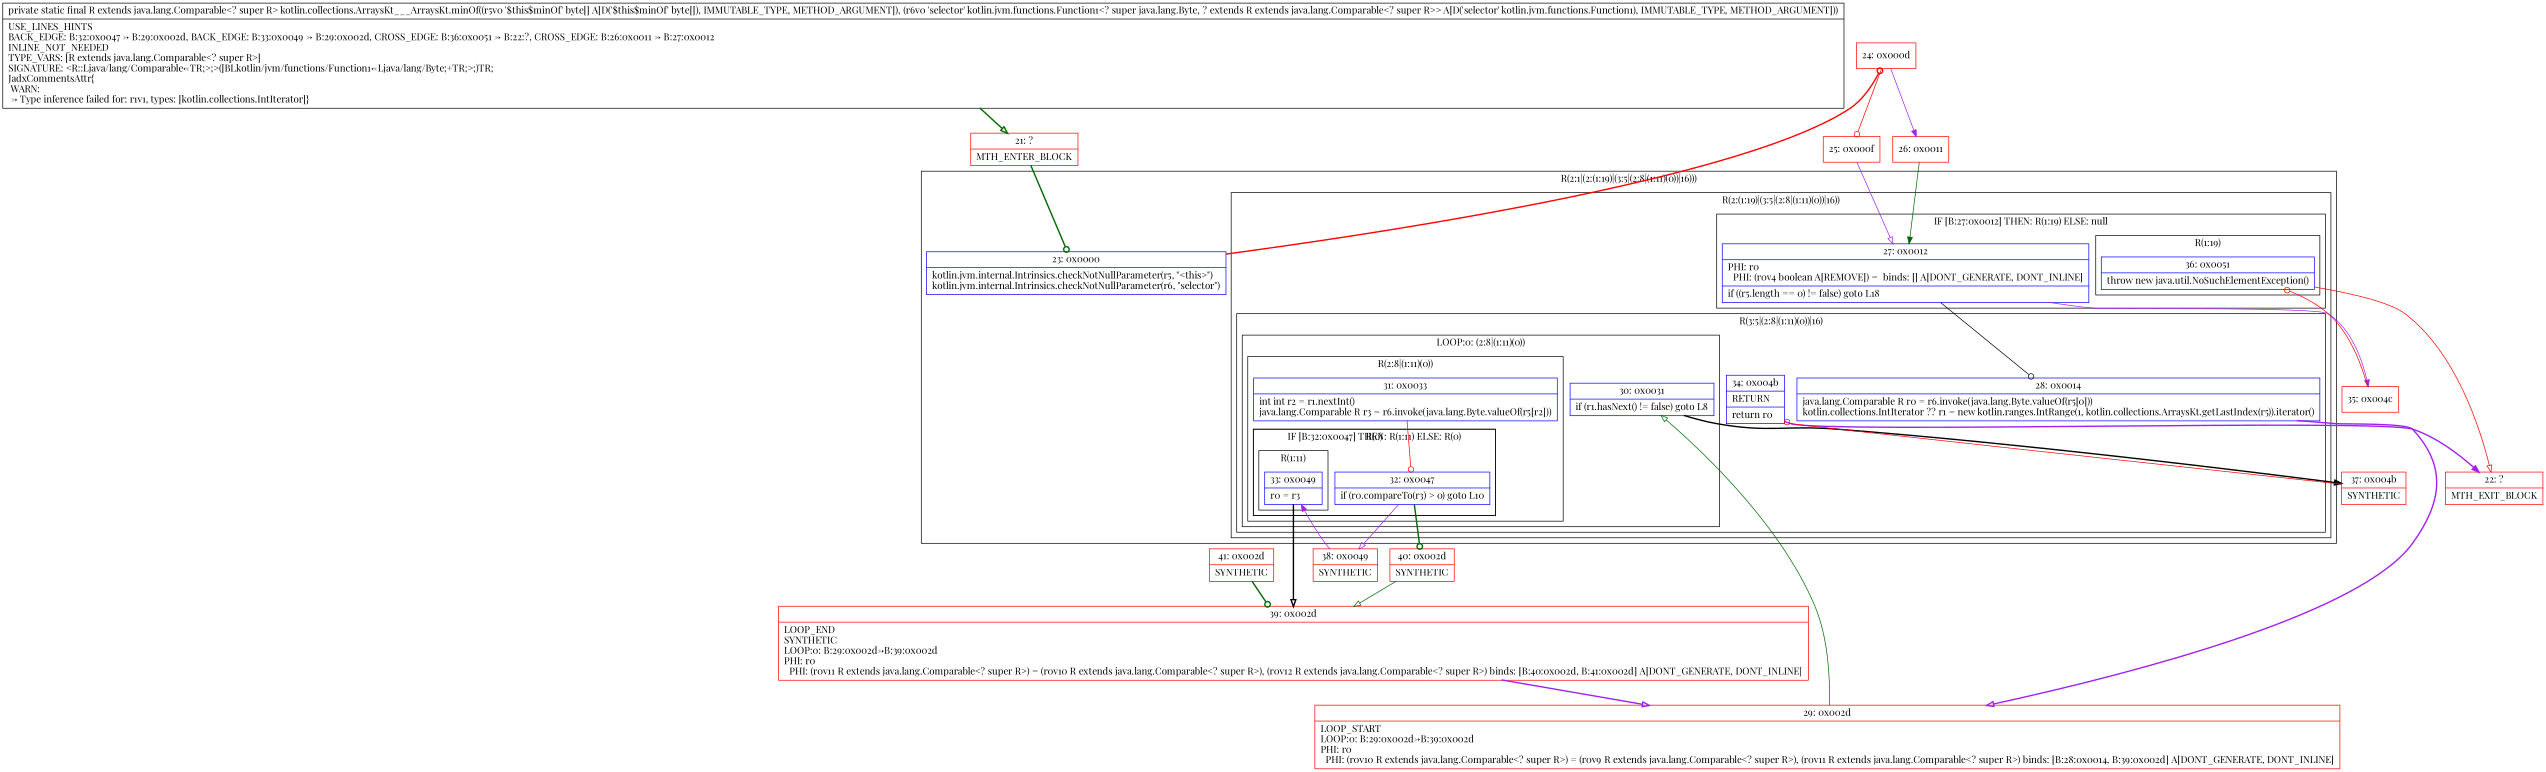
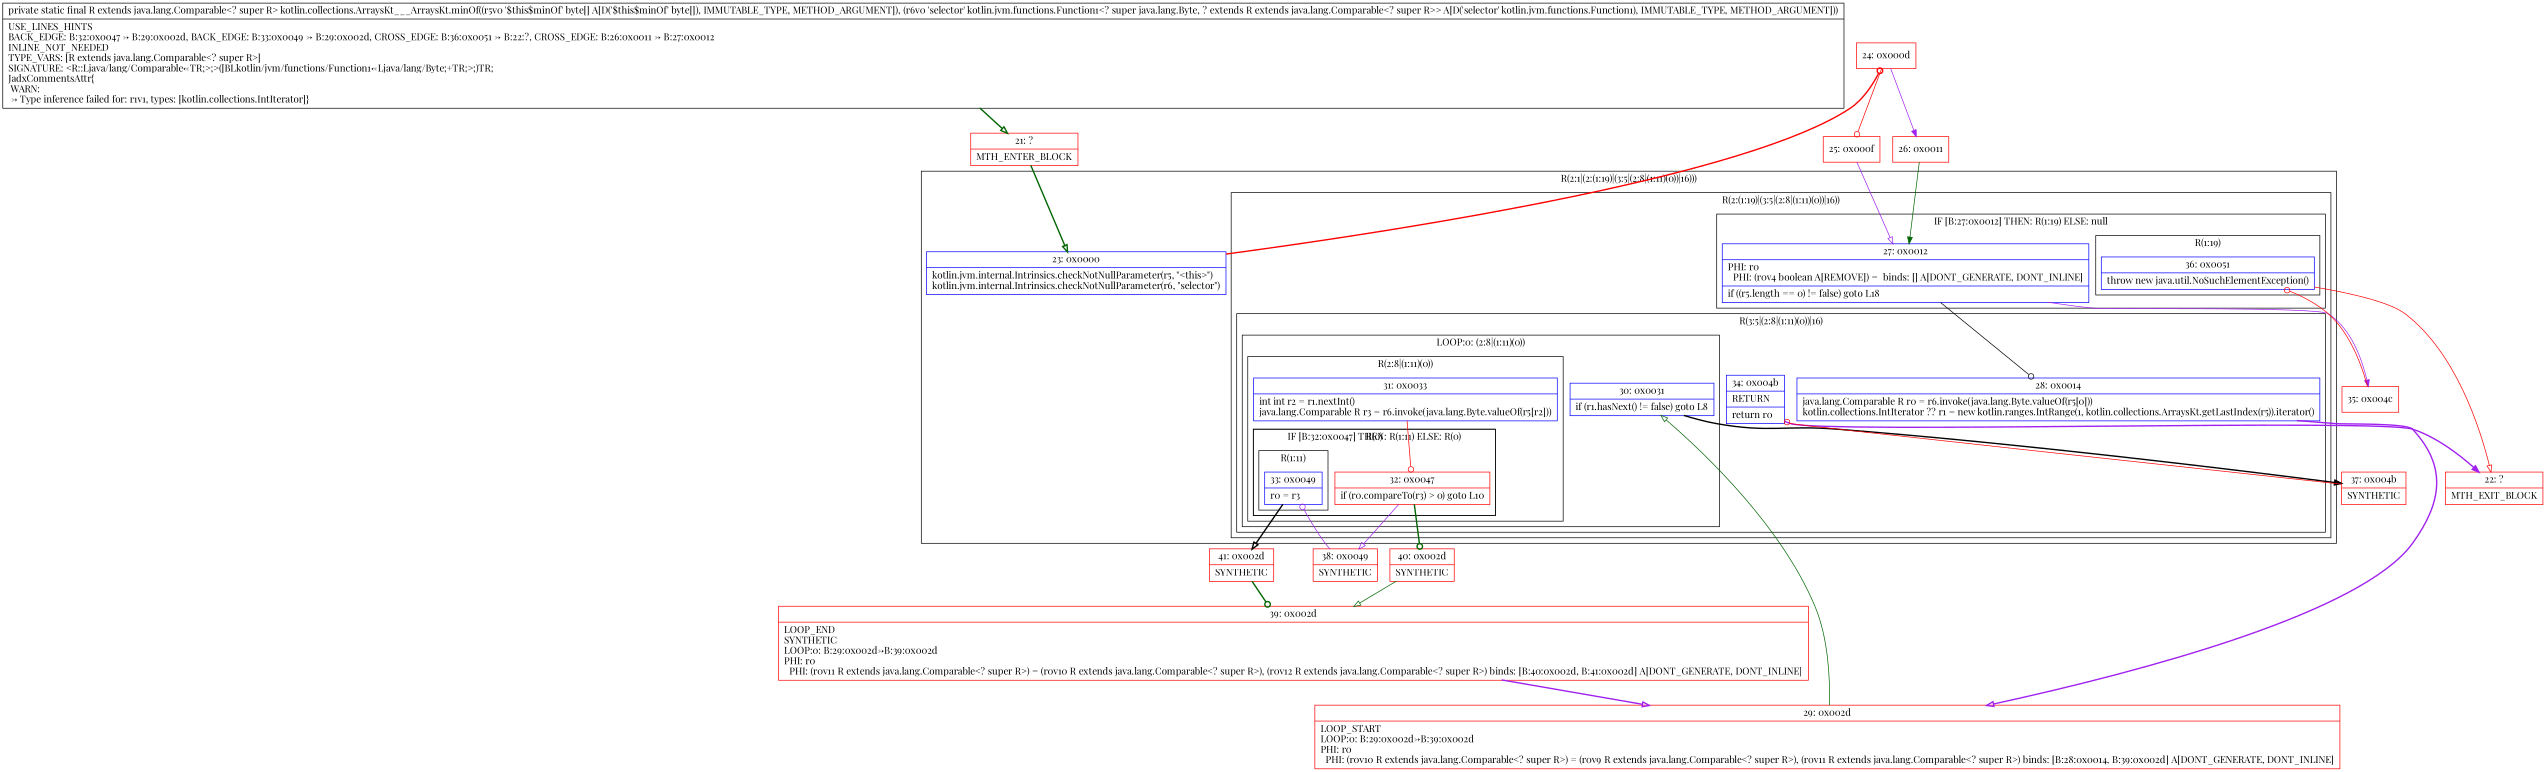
  digraph {
    fontname="Playfair Display"
    node [color=red fontname="Playfair Display" shape=record]
    edge [arrowhead=odot color=purple fontname="Playfair Display" style=solid]
    n1 [color=blue label="{36\:\ 0x0051|throw new java.util.NoSuchElementException()\l}"]
    n2 [color=blue label="{27\:\ 0x0012|PHI: r0 \l  PHI: (r0v4 boolean A[REMOVE]) =  binds: [] A[DONT_GENERATE, DONT_INLINE]\l|if ((r5.length == 0) != false) goto L18\l}"]
    n3 [color=blue label="{33\:\ 0x0049|r0 = r3\l}"]
-   n4 [color=blue label="{32\:\ 0x0047|if (r0.compareTo(r3) \> 0) goto L10\l}"]
+   n4 [label="{32\:\ 0x0047|if (r0.compareTo(r3) \> 0) goto L10\l}"]
    n5 [color=blue label="{31\:\ 0x0033|int int r2 = r1.nextInt()\ljava.lang.Comparable R r3 = r6.invoke(java.lang.Byte.valueOf(r5[r2]))\l}"]
    n6 [color=blue label="{30\:\ 0x0031|if (r1.hasNext() != false) goto L8\l}"]
    n7 [color=blue label="{28\:\ 0x0014|java.lang.Comparable R r0 = r6.invoke(java.lang.Byte.valueOf(r5[0]))\lkotlin.collections.IntIterator ?? r1 = new kotlin.ranges.IntRange(1, kotlin.collections.ArraysKt.getLastIndex(r5)).iterator()\l}"]
    n8 [color=blue label="{34\:\ 0x004b|RETURN\l|return r0\l}"]
    n9 [color=blue label="{23\:\ 0x0000|kotlin.jvm.internal.Intrinsics.checkNotNullParameter(r5, \"\<this\>\")\lkotlin.jvm.internal.Intrinsics.checkNotNullParameter(r6, \"selector\")\l}"]
    n10 [label="{22\:\ ?|MTH_EXIT_BLOCK\l}"]
    n11 [label="{35\:\ 0x004c}"]
    n12 [label="{41\:\ 0x002d|SYNTHETIC\l}"]
    n13 [label="{38\:\ 0x0049|SYNTHETIC\l}"]
    n14 [label="{40\:\ 0x002d|SYNTHETIC\l}"]
    n15 [label="{37\:\ 0x004b|SYNTHETIC\l}"]
    n16 [label="{29\:\ 0x002d|LOOP_START\lLOOP:0: B:29:0x002d\-\>B:39:0x002d\lPHI: r0 \l  PHI: (r0v10 R extends java.lang.Comparable\<? super R\>) = (r0v9 R extends java.lang.Comparable\<? super R\>), (r0v11 R extends java.lang.Comparable\<? super R\>) binds: [B:28:0x0014, B:39:0x002d] A[DONT_GENERATE, DONT_INLINE]\l}"]
    n17 [label="{24\:\ 0x000d}"]
    n18 [label="{25\:\ 0x000f}"]
    n19 [label="{26\:\ 0x0011}"]
    n20 [label="{39\:\ 0x002d|LOOP_END\lSYNTHETIC\lLOOP:0: B:29:0x002d\-\>B:39:0x002d\lPHI: r0 \l  PHI: (r0v11 R extends java.lang.Comparable\<? super R\>) = (r0v10 R extends java.lang.Comparable\<? super R\>), (r0v12 R extends java.lang.Comparable\<? super R\>) binds: [B:40:0x002d, B:41:0x002d] A[DONT_GENERATE, DONT_INLINE]\l}"]
    n21 [label="{21\:\ ?|MTH_ENTER_BLOCK\l}"]
    n22 [label="{private static final R extends java.lang.Comparable\<? super R\> kotlin.collections.ArraysKt___ArraysKt.minOf((r5v0 '$this$minOf' byte[] A[D('$this$minOf' byte[]), IMMUTABLE_TYPE, METHOD_ARGUMENT]), (r6v0 'selector' kotlin.jvm.functions.Function1\<? super java.lang.Byte, ? extends R extends java.lang.Comparable\<? super R\>\> A[D('selector' kotlin.jvm.functions.Function1), IMMUTABLE_TYPE, METHOD_ARGUMENT]))  | USE_LINES_HINTS\lBACK_EDGE: B:32:0x0047 \-\> B:29:0x002d, BACK_EDGE: B:33:0x0049 \-\> B:29:0x002d, CROSS_EDGE: B:36:0x0051 \-\> B:22:?, CROSS_EDGE: B:26:0x0011 \-\> B:27:0x0012\lINLINE_NOT_NEEDED\lTYPE_VARS: [R extends java.lang.Comparable\<? super R\>]\lSIGNATURE: \<R::Ljava\/lang\/Comparable\<\-TR;\>;\>([BLkotlin\/jvm\/functions\/Function1\<\-Ljava\/lang\/Byte;+TR;\>;)TR;\lJadxCommentsAttr\{\l WARN: \l \-\> Type inference failed for: r1v1, types: [kotlin.collections.IntIterator]\}\l}" color=""]
    subgraph cluster_1 {
      label="R(2:1|(2:(1:19)|(3:5|(2:8|(1:11)(0))|16)))"
      n9
      subgraph cluster_2 {
        label="R(2:(1:19)|(3:5|(2:8|(1:11)(0))|16))"
        subgraph cluster_3 {
          label="IF [B:27:0x0012] THEN: R(1:19) ELSE: null"
          n2
          subgraph cluster_4 {
            label="R(1:19)"
            n1
          }
        }
        subgraph cluster_5 {
          label="R(3:5|(2:8|(1:11)(0))|16)"
          n7
          n8
          subgraph cluster_6 {
            label="LOOP:0: (2:8|(1:11)(0))"
            n6
            subgraph cluster_7 {
              label="R(2:8|(1:11)(0))"
              n5
              subgraph cluster_8 {
                label="IF [B:32:0x0047] THEN: R(1:11) ELSE: R(0)"
                n4
                subgraph cluster_9 {
                  label="R(1:11)"
                  n3
                }
                subgraph cluster_10 {
                  label="R(0)"
                }
              }
            }
          }
        }
      }
    }
    n1 -> n10 [arrowhead=onormal color=red]
    n2 -> n7 [color=black]
    n2 -> n11 [arrowhead=normal]
-   n3 -> n20 [arrowhead=onormal color=black style=bold]
+   n3 -> n12 [arrowhead=onormal color=black style=bold]
    n4 -> n13 [arrowhead=onormal]
    n4 -> n14 [color=darkgreen style=bold]
    n5 -> n4 [color=red]
    n6 -> n15 [arrowhead=normal color=black style=bold]
    n7 -> n16 [arrowhead=onormal style=bold]
    n8 -> n10 [arrowhead=normal style=bold]
    n9 -> n17 [color=red style=bold]
    n11 -> n1 [color=red]
    n12 -> n20 [color=darkgreen style=bold]
-   n13 -> n3 [arrowhead=normal]
+   n13 -> n3
    n14 -> n20 [arrowhead=onormal color=darkgreen]
    n15 -> n8 [color=red]
    n16 -> n6 [arrowhead=onormal color=darkgreen]
    n17 -> n18 [color=red]
    n17 -> n19 [arrowhead=normal]
    n18 -> n2 [arrowhead=onormal]
    n19 -> n2 [arrowhead=normal color=darkgreen]
    n20 -> n16 [arrowhead=onormal style=bold]
-   n21 -> n9 [color=darkgreen style=bold]
+   n21 -> n9 [arrowhead=onormal color=darkgreen style=bold]
    n22 -> n21 [arrowhead=onormal color=darkgreen style=bold]
  }
